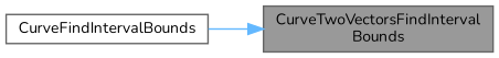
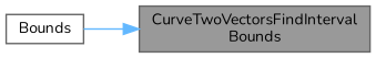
  digraph {
    rankdir=RL
    fontname=Nunito
    node [fontname=Nunito fontsize=10 shape=box style=filled]
    n1 [color=gray40 fillcolor=grey60 fontcolor=black height=0.2 label="CurveTwoVectorsFindInterval\lBounds" width=0.4]
-   n2 [color=grey40 fillcolor=white height=0.2 label=CurveFindIntervalBounds width=0.4]
+   n2 [color=grey40 fillcolor=white height=0.2 label=Bounds width=0.4]
    n1 -> n2 [color=steelblue1 dir=back fontname=Nunito fontsize=10 labelfontname=Helvetica labelfontsize=10 style=solid]
  }
